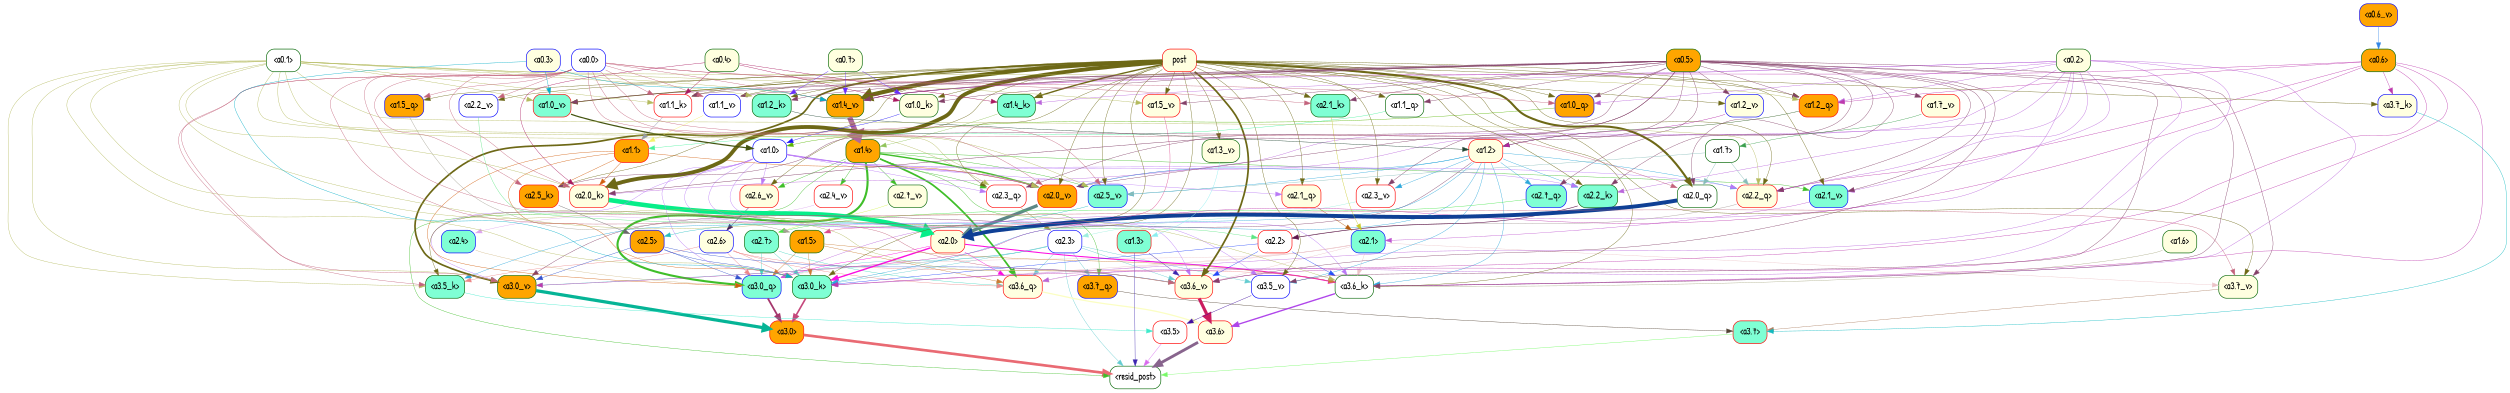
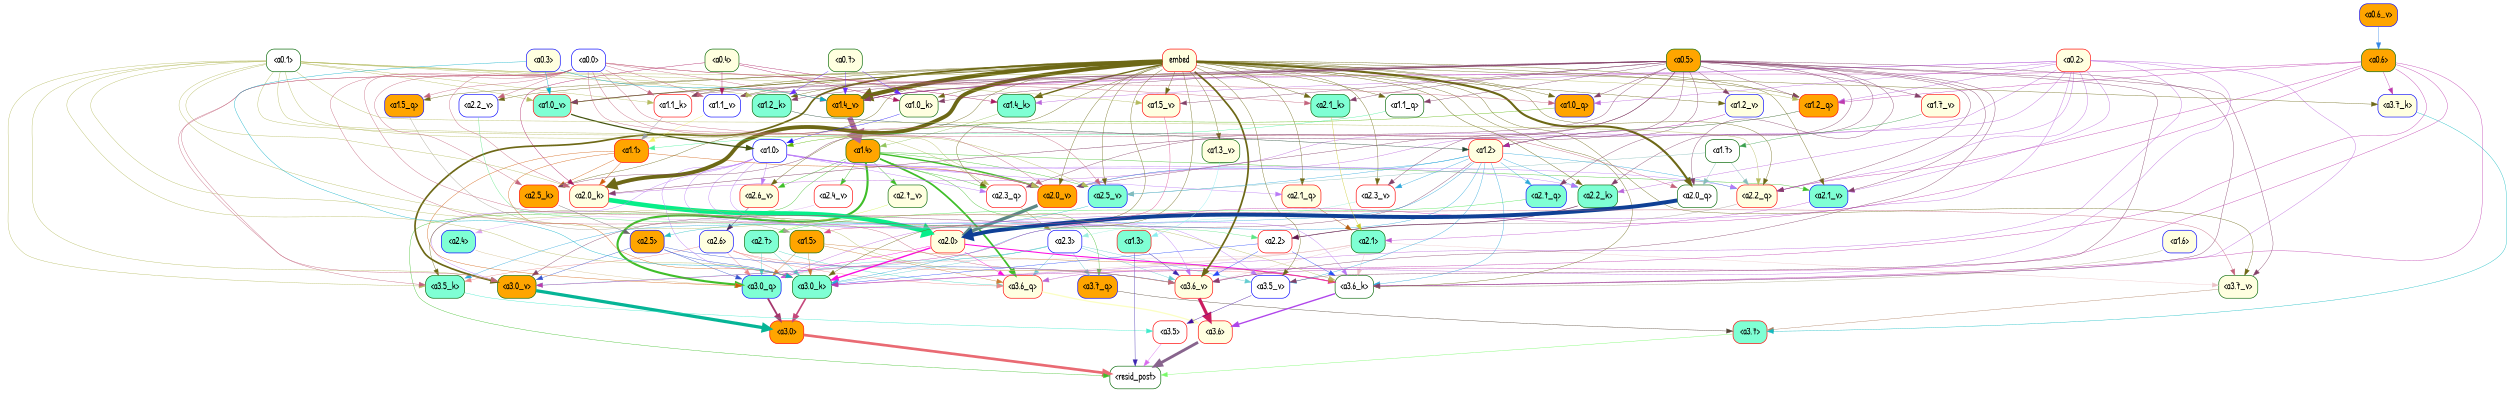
  strict digraph {
    fontname="Patrick Hand"
    splines=true
    node [color=red fillcolor=lightyellow fontname="Patrick Hand" shape=box style="filled, rounded"]
    edge [color="#6d6816" fontname="Patrick Hand" penwidth=0.6]
    "<a3.7>" [fillcolor=aquamarine]
    "<resid_post>" [color=darkgreen fillcolor=white]
    "<a3.6>"
    "<a3.5>" [fillcolor=white]
    "<a3.0>" [fillcolor=orange]
    "<a2.3>" [color=blue fillcolor=white]
    "<a3.7_q>" [color=blue fillcolor=orange]
    "<a3.6_q>"
    "<a3.0_q>" [color=blue fillcolor=aquamarine]
    "<a3.0_k>" [color=darkgreen fillcolor=aquamarine]
    "<a3.6_v>"
    "<a3.5_v>" [color=blue fillcolor=white]
    "<a3.0_v>" [color=darkgreen fillcolor=orange]
    "<a1.4>" [color=darkgreen fillcolor=orange]
    "<a2.3_q>" [fillcolor=white]
    "<a2.7_v>" [color=darkgreen]
    "<a2.6_v>"
    "<a2.5_v>" [color=blue fillcolor=aquamarine]
    "<a2.4_v>" [fillcolor=white]
    "<a2.1_v>" [color=blue fillcolor=aquamarine]
    "<a2.0_v>" [fillcolor=orange]
    "<a2.7>" [color=darkgreen fillcolor=aquamarine]
    "<a2.6>" [color=blue]
    "<a2.5>" [color=blue fillcolor=orange]
    "<a2.4>" [color=blue fillcolor=aquamarine]
-   "<a2.1>" [color=blue fillcolor=aquamarine]
+   "<a2.1>" [color=darkgreen fillcolor=aquamarine]
    "<a2.0>"
    "<a3.6_k>" [color=darkgreen fillcolor=white]
    "<a3.5_k>" [color=darkgreen fillcolor=aquamarine]
    "<a3.7_v>" [color=darkgreen]
    "<a1.3>" [fillcolor=aquamarine]
    "<a3.7_k>" [color=blue]
    "<a1.5>" [color=darkgreen fillcolor=orange]
-   "<a0.2>" [color=darkgreen]
+   "<a0.2>"
    "<a2.2_q>"
    "<a2.2_k>" [color=darkgreen fillcolor=aquamarine]
    "<a2.0_k>"
    "<a1.2_q>" [fillcolor=orange]
    "<a1.0_q>" [color=blue fillcolor=orange]
    "<a1.4_k>" [color=darkgreen fillcolor=aquamarine]
    "<a1.4_v>" [color=darkgreen fillcolor=orange]
    "<a2.2>" [fillcolor=white]
    "<a1.2>"
    "<a1.0>" [color=blue fillcolor=white]
    "<a2.3_v>" [fillcolor=white]
    "<a2.7_q>" [color=blue fillcolor=aquamarine]
    "<a2.1_q>"
    "<a1.1>" [fillcolor=orange]
    "<a2.5_k>" [fillcolor=orange]
    "<a0.6>" [color=darkgreen fillcolor=orange]
-   embed [label=post]
+   embed
    "<a2.0_q>" [color=darkgreen fillcolor=white]
    "<a2.1_k>" [color=darkgreen fillcolor=aquamarine]
    "<a2.2_v>" [color=blue fillcolor=white]
    "<a1.5_q>" [color=blue fillcolor=orange]
    "<a1.1_q>" [color=darkgreen fillcolor=white]
    "<a1.2_k>" [color=darkgreen fillcolor=aquamarine]
    "<a1.1_k>" [fillcolor=white]
    "<a1.0_k>" [color=darkgreen]
    "<a1.5_v>"
    "<a1.3_v>" [color=darkgreen]
    "<a1.2_v>" [color=blue]
    "<a1.1_v>" [color=blue fillcolor=white]
    "<a1.0_v>" [fillcolor=aquamarine]
-   "<a1.6>" [color=darkgreen]
+   "<a1.6>" [color=blue]
    "<a0.5>" [color=darkgreen fillcolor=orange]
    "<a1.7_v>"
    "<a1.7>" [color=darkgreen fillcolor=white]
    "<a0.1>" [color=darkgreen fillcolor=white]
    "<a0.0>" [color=blue fillcolor=white]
    "<a0.3>" [color=blue]
    "<a0.4>" [color=darkgreen]
    "<a0.7>" [color=darkgreen]
    "<a0.6_v>" [color=blue fillcolor=orange]
    "<a3.7>" -> "<resid_post>" [color="#78f968" penwidth=0.6239100098609924]
    "<a3.6>" -> "<resid_post>" [color="#88648d" penwidth=4.569062113761902]
    "<a3.5>" -> "<resid_post>" [color="#d86bed"]
    "<a3.0>" -> "<resid_post>" [color="#e96a73" penwidth=4.283544182777405]
-   "<a2.3>" -> "<resid_post>" [color="#64ccd0"]
    "<a2.3>" -> "<a3.7_q>" [color="#64ccd0"]
    "<a2.3>" -> "<a3.6_q>" [color="#64ccd0"]
    "<a2.3>" -> "<a3.0_q>" [color="#64ccd0"]
    "<a2.3>" -> "<a3.0_k>" [color="#64ccd0"]
    "<a2.3>" -> "<a3.6_v>" [color="#64ccd0"]
    "<a2.3>" -> "<a3.5_v>" [color="#64ccd0"]
    "<a2.3>" -> "<a3.0_v>" [color="#64ccd0"]
    "<a3.7_q>" -> "<a3.7>" [color="#524334"]
    "<a3.6_q>" -> "<a3.6>" [color="#fbfec3" penwidth=2.0347584784030914]
    "<a3.0_q>" -> "<a3.0>" [color="#a5376d" penwidth=2.8635367155075073]
    "<a3.0_k>" -> "<a3.0>" [color="#c5487c" penwidth=2.632905662059784]
    "<a3.6_v>" -> "<a3.6>" [color="#cb1c5f" penwidth=4.981305837631226]
    "<a3.5_v>" -> "<a3.5>" [color="#410e9e"]
    "<a3.0_v>" -> "<a3.0>" [color="#05b496" penwidth=5.168330669403076]
    "<a1.4>" -> "<resid_post>" [color="#3fbe29"]
    "<a1.4>" -> "<a3.7_q>" [color="#3fbe29"]
    "<a1.4>" -> "<a3.6_q>" [color="#3fbe29" penwidth=2.7934007048606873]
    "<a1.4>" -> "<a3.0_q>" [color="#3fbe29" penwidth=3.340754985809326]
    "<a1.4>" -> "<a2.3_q>" [color="#3fbe29"]
    "<a1.4>" -> "<a2.7_v>" [color="#3fbe29"]
    "<a1.4>" -> "<a2.6_v>" [color="#3fbe29"]
    "<a1.4>" -> "<a2.5_v>" [color="#3fbe29"]
    "<a1.4>" -> "<a2.4_v>" [color="#3fbe29"]
    "<a1.4>" -> "<a2.1_v>" [color="#3fbe29"]
    "<a1.4>" -> "<a2.0_v>" [color="#3fbe29" penwidth=2.268759250640869]
    "<a2.3_q>" -> "<a2.3>" [color="#a88c43"]
    "<a2.7_v>" -> "<a2.7>" [color="#d2f353"]
    "<a2.6_v>" -> "<a2.6>" [color="#381458"]
    "<a2.5_v>" -> "<a2.5>" [color="#26bfc2"]
    "<a2.4_v>" -> "<a2.4>" [color="#dda5ee"]
    "<a2.1_v>" -> "<a2.1>" [color="#be55cf"]
    "<a2.0_v>" -> "<a2.0>" [color="#5d8887" penwidth=5.231471925973892]
    "<a2.7>" -> "<a3.6_q>" [color="#46d7c1"]
    "<a2.7>" -> "<a3.0_q>" [color="#46d7c1"]
    "<a2.7>" -> "<a3.0_k>" [color="#46d7c1"]
    "<a2.6>" -> "<a3.6_q>" [color="#ed8788"]
    "<a2.6>" -> "<a3.0_q>" [color="#ed8788"]
    "<a2.6>" -> "<a3.0_k>" [color="#ed8788"]
    "<a2.6>" -> "<a3.6_k>" [color="#ed8788"]
    "<a2.6>" -> "<a3.5_k>" [color="#ed8788"]
    "<a2.5>" -> "<a3.0_q>" [color="#3553cd"]
    "<a2.5>" -> "<a3.0_k>" [color="#3553cd"]
    "<a2.5>" -> "<a3.6_v>" [color="#3553cd"]
    "<a2.5>" -> "<a3.0_v>" [color="#3553cd"]
    "<a2.4>" -> "<a3.0_q>" [color="#d3bc8b"]
    "<a2.1>" -> "<a3.6_q>" [color="#ebc2c7"]
    "<a2.1>" -> "<a3.0_q>" [color="#ebc2c7"]
    "<a2.1>" -> "<a3.0_k>" [color="#ebc2c7"]
    "<a2.1>" -> "<a3.6_v>" [color="#ebc2c7"]
    "<a2.1>" -> "<a3.6_k>" [color="#ebc2c7"]
    "<a2.1>" -> "<a3.7_v>" [color="#ebc2c7"]
    "<a2.0>" -> "<a3.6_q>" [color="#fc0be0"]
    "<a2.0>" -> "<a3.0_q>" [color="#fc0be0"]
    "<a2.0>" -> "<a3.0_k>" [color="#fc0be0" penwidth=2.161143198609352]
    "<a2.0>" -> "<a3.6_k>" [color="#fc0be0" penwidth=1.6382827460765839]
    "<a3.6_k>" -> "<a3.6>" [color="#af45ea" penwidth=2.1760786175727844]
    "<a3.5_k>" -> "<a3.5>" [color="#3deacb"]
    "<a3.7_v>" -> "<a3.7>" [color="#ac7f62"]
    "<a1.3>" -> "<resid_post>" [color="#3c25af"]
    "<a1.3>" -> "<a3.6_v>" [color="#3c25af"]
    "<a3.7_k>" -> "<a3.7>" [color="#10bac0"]
    "<a1.5>" -> "<a3.6_q>" [color="#ca7d34"]
    "<a1.5>" -> "<a3.0_q>" [color="#ca7d34"]
    "<a1.5>" -> "<a3.0_k>" [color="#ca7d34"]
    "<a1.5>" -> "<a3.6_k>" [color="#ca7d34"]
    "<a0.2>" -> "<a3.6_q>" [color="#ba65db"]
    "<a0.2>" -> "<a3.0_q>" [color="#ba65db"]
    "<a0.2>" -> "<a3.0_k>" [color="#ba65db"]
    "<a0.2>" -> "<a2.1_v>" [color="#ba65db"]
    "<a0.2>" -> "<a2.0_v>" [color="#ba65db"]
    "<a0.2>" -> "<a3.6_k>" [color="#ba65db"]
    "<a0.2>" -> "<a2.2_q>" [color="#ba65db"]
    "<a0.2>" -> "<a2.2_k>" [color="#ba65db"]
    "<a0.2>" -> "<a2.0_k>" [color="#ba65db"]
    "<a0.2>" -> "<a1.2_q>" [color="#ba65db"]
    "<a0.2>" -> "<a1.0_q>" [color="#ba65db"]
    "<a0.2>" -> "<a1.4_k>" [color="#ba65db"]
    "<a0.2>" -> "<a1.4_v>" [color="#ba65db"]
    "<a2.2_q>" -> "<a2.2>" [color="#b4abaa" penwidth=0.7553567886352539]
    "<a2.2_k>" -> "<a2.2>" [color="#60144c" penwidth=0.8854708671569824]
    "<a2.0_k>" -> "<a2.0>" [color="#06ee89" penwidth=7.231504917144775]
    "<a1.2_q>" -> "<a1.2>" [color="#2b5a1c"]
    "<a1.0_q>" -> "<a1.0>" [color="#5ab605"]
    "<a1.4_k>" -> "<a1.4>" [color="#90c45b"]
    "<a1.4_v>" -> "<a1.4>" [color="#b06999" penwidth=8.36684274673462]
    "<a2.2>" -> "<a3.0_k>" [color="#2547fa"]
    "<a2.2>" -> "<a3.6_v>" [color="#2547fa"]
    "<a2.2>" -> "<a3.6_k>" [color="#2547fa"]
    "<a1.2>" -> "<a3.0_k>" [color="#2ea8db"]
    "<a1.2>" -> "<a3.5_v>" [color="#2ea8db"]
    "<a1.2>" -> "<a3.0_v>" [color="#834068"]
    "<a1.2>" -> "<a2.5_v>" [color="#2ea8db"]
    "<a1.2>" -> "<a2.0_v>" [color="#2ea8db"]
    "<a1.2>" -> "<a3.6_k>" [color="#2ea8db"]
    "<a1.2>" -> "<a3.5_k>" [color="#2ea8db"]
    "<a1.2>" -> "<a2.2_q>" [color="#2ea8db"]
    "<a1.2>" -> "<a2.2_k>" [color="#2ea8db"]
    "<a1.2>" -> "<a2.3_v>" [color="#2ea8db"]
    "<a1.2>" -> "<a2.7_q>" [color="#2ea8db"]
    "<a1.0>" -> "<a3.0_k>" [color="#b979f6"]
    "<a1.0>" -> "<a3.6_v>" [color="#b979f6"]
    "<a1.0>" -> "<a3.5_v>" [color="#b979f6"]
    "<a1.0>" -> "<a3.0_v>" [color="#b979f6"]
    "<a1.0>" -> "<a2.3_q>" [color="#b979f6"]
    "<a1.0>" -> "<a2.6_v>" [color="#b979f6"]
    "<a1.0>" -> "<a2.0_v>" [color="#b979f6" penwidth=1.2213096618652344]
    "<a1.0>" -> "<a3.6_k>" [color="#b979f6"]
    "<a1.0>" -> "<a2.2_q>" [color="#b979f6"]
    "<a1.0>" -> "<a2.2_k>" [color="#b979f6"]
    "<a1.0>" -> "<a2.0_k>" [color="#b979f6"]
    "<a1.0>" -> "<a2.1_q>" [color="#b979f6"]
    "<a2.3_v>" -> "<a2.3>" [color="#9cefde"]
    "<a2.7_q>" -> "<a2.7>" [color="#44e54a"]
    "<a2.1_q>" -> "<a2.1>" [color="#b55d0d"]
    "<a1.1>" -> "<a3.0_q>" [color="#d15d0b"]
    "<a1.1>" -> "<a3.0_k>" [color="#d15d0b"]
    "<a1.1>" -> "<a2.0_v>" [color="#d15d0b"]
    "<a1.1>" -> "<a2.0_k>" [color="#d15d0b"]
    "<a1.1>" -> "<a2.5_k>" [color="#d15d0b"]
    "<a2.5_k>" -> "<a2.5>" [color="#6a666a"]
    "<a0.6>" -> "<a3.0_k>" [color="#bd39ad"]
    "<a0.6>" -> "<a3.6_v>" [color="#bd39ad"]
    "<a0.6>" -> "<a3.0_v>" [color="#bd39ad"]
    "<a0.6>" -> "<a3.6_k>" [color="#bd39ad"]
    "<a0.6>" -> "<a3.7_k>" [color="#bd39ad"]
    "<a0.6>" -> "<a2.2_q>" [color="#bd39ad"]
    "<a0.6>" -> "<a1.2_q>" [color="#bd39ad"]
    "<a0.6>" -> "<a1.4_v>" [color="#bd39ad"]
    embed -> "<a3.0_k>"
    embed -> "<a3.6_v>" [penwidth=2.7825746536254883]
    embed -> "<a3.5_v>"
    embed -> "<a3.0_v>" [penwidth=2.6950180530548096]
    embed -> "<a2.3_q>"
    embed -> "<a2.6_v>"
    embed -> "<a2.5_v>"
    embed -> "<a2.1_v>"
    embed -> "<a2.0_v>"
    embed -> "<a3.6_k>"
    embed -> "<a3.5_k>"
    embed -> "<a3.7_v>"
    embed -> "<a3.7_k>"
    embed -> "<a2.2_q>"
    embed -> "<a2.2_k>" [penwidth=0.6698317527770996]
    embed -> "<a2.0_k>" [penwidth=6.12570995092392]
    embed -> "<a1.2_q>" [penwidth=0.6087074279785156]
    embed -> "<a1.0_q>"
    embed -> "<a1.4_k>" [penwidth=2.1858973503112793]
    embed -> "<a1.4_v>" [penwidth=6.590077131986618]
    embed -> "<a2.3_v>"
    embed -> "<a2.1_q>"
    embed -> "<a2.5_k>"
    embed -> "<a2.0_q>" [penwidth=3.305941343307495]
    embed -> "<a2.1_k>"
    embed -> "<a2.2_v>"
    embed -> "<a1.5_q>"
    embed -> "<a1.1_q>"
    embed -> "<a1.2_k>"
    embed -> "<a1.1_k>"
    embed -> "<a1.0_k>"
    embed -> "<a1.5_v>"
    embed -> "<a1.3_v>"
    embed -> "<a1.2_v>"
    embed -> "<a1.1_v>"
    embed -> "<a1.0_v>" [penwidth=1.2076449394226074]
    "<a2.0_q>" -> "<a2.0>" [color="#0f4095" penwidth=6.256794691085815]
    "<a2.1_k>" -> "<a2.1>" [color="#c8c929"]
    "<a2.2_v>" -> "<a2.2>" [color="#5ce683"]
    "<a1.5_q>" -> "<a1.5>" [color="#a3a092"]
    "<a1.1_q>" -> "<a1.1>" [color="#47f39c"]
    "<a1.2_k>" -> "<a1.2>" [color="#224633"]
    "<a1.1_k>" -> "<a1.1>" [color="#9298b1"]
    "<a1.0_k>" -> "<a1.0>" [color="#1e13f6"]
    "<a1.5_v>" -> "<a1.5>" [color="#dc4a8f"]
    "<a1.3_v>" -> "<a1.3>" [color="#8aeeef"]
    "<a1.2_v>" -> "<a1.2>" [color="#b222a4"]
    "<a1.1_v>" -> "<a1.1>" [color="#f3f26b"]
    "<a1.0_v>" -> "<a1.0>" [color="#445410" penwidth=1.9665732383728027]
    "<a1.6>" -> "<a3.6_k>" [color="#a9aa85"]
    "<a0.5>" -> "<a3.6_v>" [color="#834068"]
    "<a0.5>" -> "<a3.5_v>" [color="#834068"]
    "<a0.5>" -> "<a2.3_q>" [color="#834068"]
    "<a0.5>" -> "<a2.1_v>" [color="#834068"]
    "<a0.5>" -> "<a2.0_v>" [color="#834068"]
    "<a0.5>" -> "<a3.6_k>" [color="#834068"]
    "<a0.5>" -> "<a3.7_v>" [color="#834068"]
    "<a0.5>" -> "<a2.2_q>" [color="#834068"]
    "<a0.5>" -> "<a2.2_k>" [color="#834068"]
    "<a0.5>" -> "<a2.0_k>" [color="#834068" penwidth=0.6900839805603027]
    "<a0.5>" -> "<a1.2_q>" [color="#834068"]
    "<a0.5>" -> "<a1.0_q>" [color="#834068"]
    "<a0.5>" -> "<a1.4_v>" [color="#834068" penwidth=0.9985027313232422]
    "<a0.5>" -> "<a2.3_v>" [color="#834068"]
    "<a0.5>" -> "<a2.7_q>" [color="#834068"]
    "<a0.5>" -> "<a2.5_k>" [color="#834068"]
    "<a0.5>" -> "<a2.0_q>" [color="#834068"]
    "<a0.5>" -> "<a2.1_k>" [color="#834068"]
    "<a0.5>" -> "<a1.1_q>" [color="#834068"]
    "<a0.5>" -> "<a1.2_k>" [color="#834068"]
    "<a0.5>" -> "<a1.1_k>" [color="#834068"]
    "<a0.5>" -> "<a1.0_k>" [color="#834068"]
    "<a0.5>" -> "<a1.5_v>" [color="#834068"]
    "<a0.5>" -> "<a1.2_v>" [color="#834068"]
    "<a0.5>" -> "<a1.1_v>" [color="#834068"]
    "<a0.5>" -> "<a1.0_v>" [color="#834068"]
    "<a0.5>" -> "<a1.7_v>" [color="#834068"]
    "<a1.7_v>" -> "<a1.7>" [color="#3a9f4d"]
    "<a1.7>" -> "<a2.5_v>" [color="#86bcb9"]
    "<a1.7>" -> "<a2.2_q>" [color="#86bcb9"]
    "<a1.7>" -> "<a2.0_q>" [color="#86bcb9"]
    "<a0.1>" -> "<a3.0_k>" [color="#b4ba5e"]
    "<a0.1>" -> "<a3.6_v>" [color="#b4ba5e"]
    "<a0.1>" -> "<a3.0_v>" [color="#b4ba5e"]
    "<a0.1>" -> "<a2.3_q>" [color="#b4ba5e"]
    "<a0.1>" -> "<a2.5_v>" [color="#b4ba5e"]
    "<a0.1>" -> "<a2.0_v>" [color="#b4ba5e"]
    "<a0.1>" -> "<a3.6_k>" [color="#b4ba5e"]
    "<a0.1>" -> "<a3.5_k>" [color="#b4ba5e"]
    "<a0.1>" -> "<a2.2_q>" [color="#b4ba5e"]
    "<a0.1>" -> "<a2.0_k>" [color="#b4ba5e"]
    "<a0.1>" -> "<a1.2_q>" [color="#b4ba5e" penwidth=0.6218185424804688]
    "<a0.1>" -> "<a1.4_v>" [color="#b4ba5e"]
    "<a0.1>" -> "<a1.2_k>" [color="#b4ba5e"]
    "<a0.1>" -> "<a1.1_k>" [color="#b4ba5e"]
    "<a0.1>" -> "<a1.5_v>" [color="#b4ba5e"]
    "<a0.1>" -> "<a1.0_v>" [color="#b4ba5e"]
    "<a0.0>" -> "<a3.6_v>" [color="#c3637c"]
    "<a0.0>" -> "<a3.0_v>" [color="#c3637c"]
    "<a0.0>" -> "<a2.5_v>" [color="#c3637c"]
    "<a0.0>" -> "<a2.0_v>" [color="#c3637c"]
    "<a0.0>" -> "<a3.5_k>" [color="#c3637c"]
    "<a0.0>" -> "<a3.7_v>" [color="#c3637c"]
    "<a0.0>" -> "<a2.0_k>" [color="#c3637c"]
    "<a0.0>" -> "<a1.0_q>" [color="#c3637c"]
    "<a0.0>" -> "<a1.4_v>" [color="#c3637c"]
    "<a0.0>" -> "<a2.5_k>" [color="#c3637c"]
    "<a0.0>" -> "<a2.0_q>" [color="#c3637c"]
    "<a0.0>" -> "<a2.1_k>" [color="#c3637c"]
    "<a0.0>" -> "<a2.2_v>" [color="#c3637c"]
    "<a0.0>" -> "<a1.5_q>" [color="#c3637c"]
    "<a0.0>" -> "<a1.1_k>" [color="#c3637c"]
    "<a0.0>" -> "<a1.1_v>" [color="#c3637c"]
    "<a0.3>" -> "<a3.0_k>" [color="#06aec7"]
    "<a0.3>" -> "<a1.4_v>" [color="#06aec7"]
    "<a0.3>" -> "<a1.0_v>" [color="#06aec7"]
    "<a0.4>" -> "<a2.0_k>" [color="#a9195f"]
    "<a0.4>" -> "<a1.4_k>" [color="#a9195f"]
-   "<a0.4>" -> "<a1.1_k>" [color="#a9195f"]
+   "<a0.4>" -> "<a1.1_v>" [color="#a9195f"]
    "<a0.4>" -> "<a1.0_k>" [color="#a9195f"]
    "<a0.7>" -> "<a1.4_v>" [color="#692dfe"]
    "<a0.7>" -> "<a1.2_k>" [color="#692dfe"]
    "<a0.7>" -> "<a1.0_k>" [color="#692dfe"]
    "<a0.6_v>" -> "<a0.6>" [color="#3386e6"]
  }
